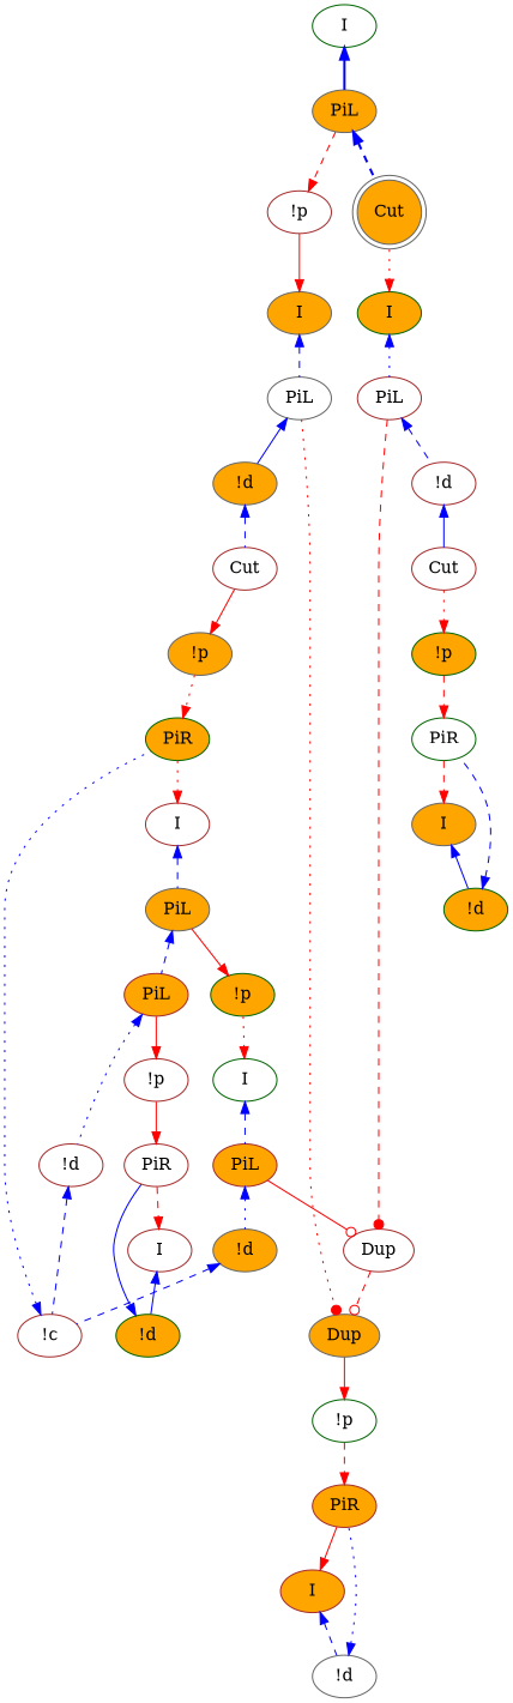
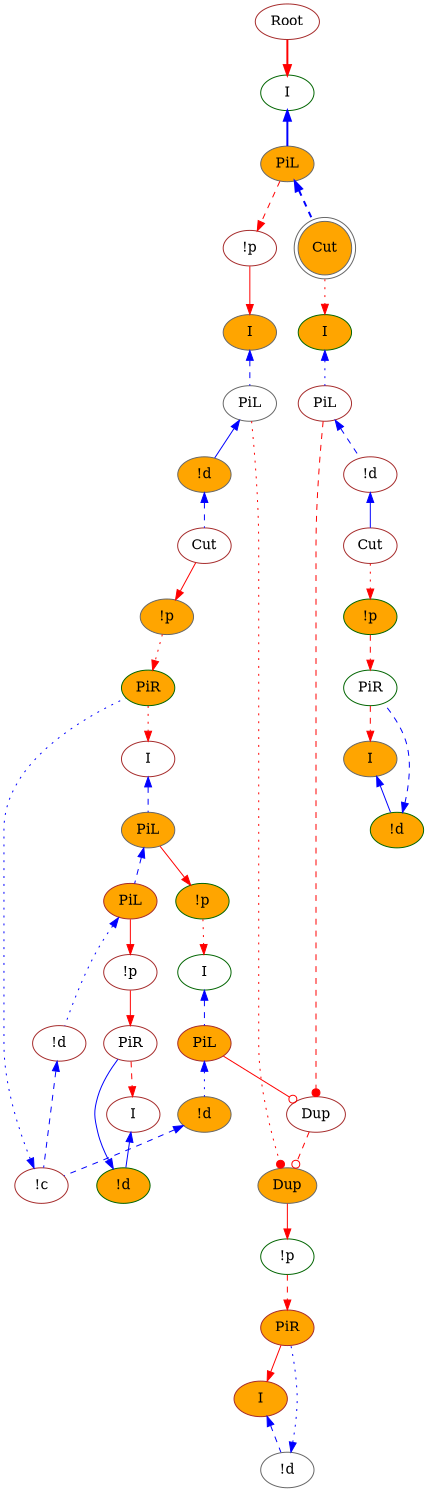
  digraph {
    node [style=filled fillcolor=white color=brown]
    edge [color=red style=dashed]
+   n1 [label=Root]
    n2 [label=I color=darkgreen]
    n3 [label=PiL fillcolor=orange color=gray40]
    n4 [label="!p" fillcolor=orange color=gray40]
    n5 [label=PiR fillcolor=orange color=darkgreen]
    n6 [label=Cut]
    n7 [label=I]
    n8 [label="!c"]
    n9 [label="!d"]
    n10 [label=PiL fillcolor=orange]
    n11 [label="!p"]
    n12 [label=PiL fillcolor=orange color=gray40]
    n13 [label="!p" fillcolor=orange color=darkgreen]
    n14 [label="!p" color=darkgreen]
    n15 [label=PiR fillcolor=orange]
    n16 [label="!p" fillcolor=orange color=darkgreen]
    n17 [label=PiR color=darkgreen]
    n18 [label=Cut]
    n19 [label=I fillcolor=orange]
    n20 [label=I fillcolor=orange color=gray40]
    n21 [label="!d" color=gray40]
    n22 [label="!d" fillcolor=orange color=darkgreen]
    n23 [label=PiR]
    n24 [label=I]
    n25 [label="!d" fillcolor=orange color=darkgreen]
    n26 [label="!p"]
    n27 [label=Cut shape=doublecircle fillcolor=orange color=gray40]
    n28 [label=I fillcolor=orange color=gray40]
    n29 [label=I color=darkgreen]
    n30 [label=I fillcolor=orange color=darkgreen]
    n31 [label="!d" fillcolor=orange color=gray40]
    n32 [label=PiL color=gray40]
    n33 [label=Dup fillcolor=orange color=gray40]
    n34 [label="!d"]
    n35 [label="!d" fillcolor=orange color=gray40]
    n36 [label=PiL]
    n37 [label=Dup]
    n38 [label=PiL fillcolor=orange]
+   n1 -> n2 [penwidth=2 style=solid]
    n2 -> n3 [color=blue dir=back penwidth=2 style=solid]
    n3 -> n26
    n3 -> n27 [color=blue dir=back penwidth=2]
    n4 -> n5 [style=dotted]
    n5 -> n7 [style=dotted]
    n6 -> n4 [style=solid]
    n7 -> n12 [color=blue dir=back]
    n8 -> n5 [color=blue dir=back style=dotted]
    n9 -> n8 [color=blue dir=back]
    n10 -> n9 [color=blue dir=back style=dotted]
    n10 -> n11 [style=solid]
    n11 -> n23 [style=solid]
    n12 -> n10 [color=blue dir=back]
    n12 -> n13 [style=solid]
    n13 -> n29 [style=dotted]
    n14 -> n15
    n15 -> n19 [style=solid]
    n16 -> n17
    n17 -> n20
    n18 -> n16 [style=dotted]
    n19 -> n21 [color=blue dir=back]
    n20 -> n22 [color=blue dir=back style=solid]
    n21 -> n15 [color=blue dir=back style=dotted]
    n22 -> n17 [color=blue dir=back]
    n23 -> n24
    n24 -> n25 [color=blue dir=back style=solid]
    n25 -> n23 [color=blue dir=back style=solid]
    n26 -> n28 [style=solid]
    n27 -> n30 [style=dotted]
    n28 -> n32 [color=blue dir=back]
    n29 -> n38 [color=blue dir=back]
    n30 -> n36 [color=blue dir=back style=dotted]
    n31 -> n6 [color=blue dir=back]
    n32 -> n31 [color=blue dir=back style=solid]
    n32 -> n33 [arrowhead=dot style=dotted]
    n33 -> n14 [style=solid]
    n34 -> n18 [color=blue dir=back style=solid]
    n35 -> n8 [color=blue dir=back]
    n36 -> n34 [color=blue dir=back]
    n36 -> n37 [arrowhead=dot]
    n37 -> n33 [arrowhead=odot]
    n38 -> n35 [color=blue dir=back style=dotted]
    n38 -> n37 [arrowhead=odot style=solid]
  }
